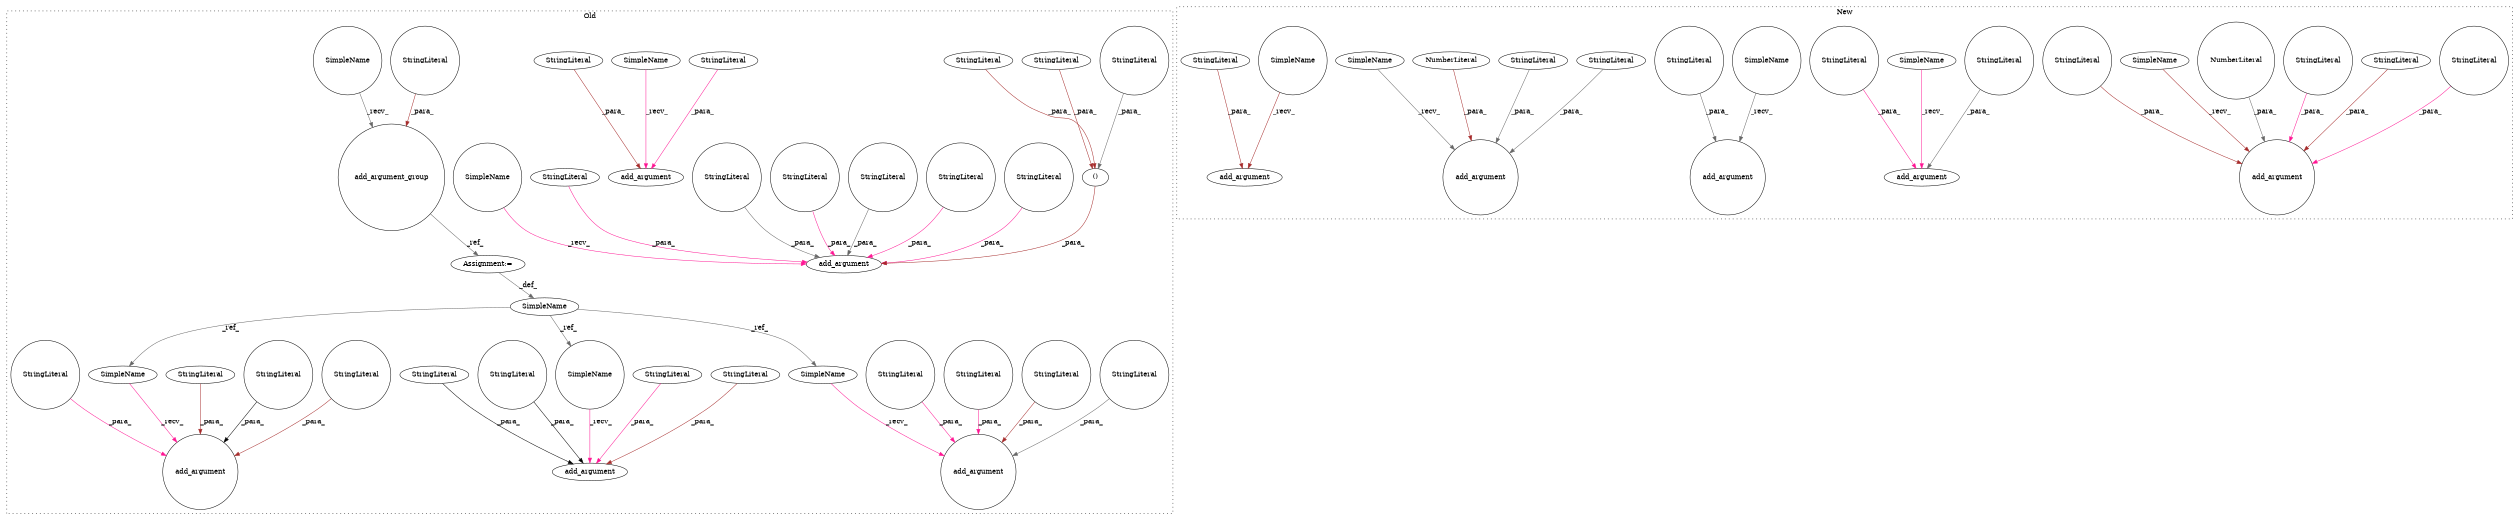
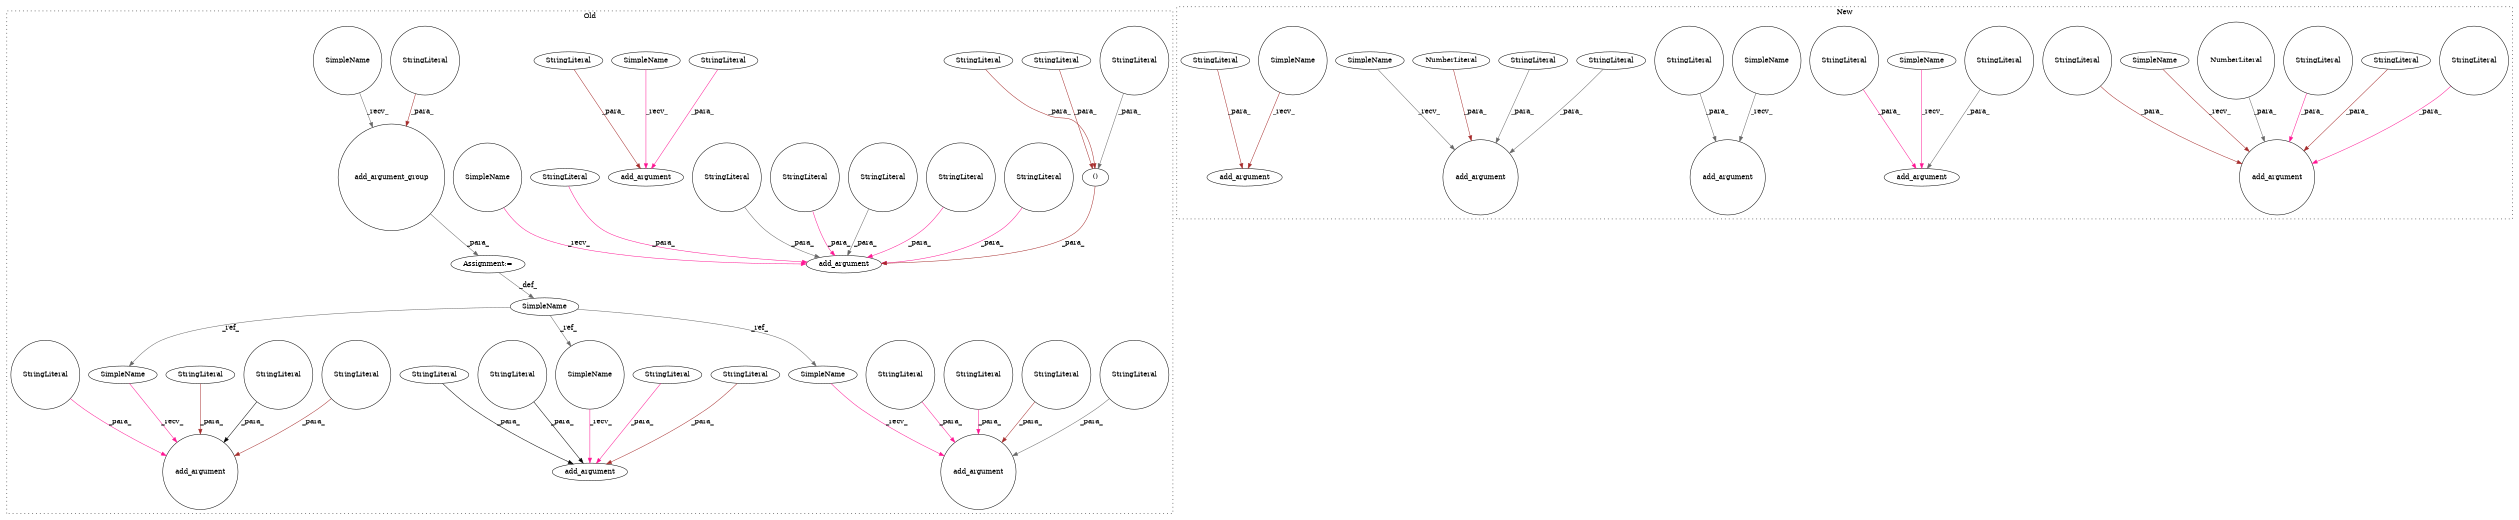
  digraph {
    node [a=45 l="13,1" shape=circle]
    edge [color=deeppink]
    n1 [a=32 l="19,1" label=add_argument_group s="18707,18774"]
    n2 [a=32 label=add_argument s="18991,19073"]
    n3 [a=42 l=16 label=SimpleName s=18678 shape=ellipse]
    n4 [a=32 label=add_argument s="18888,18967" shape=ellipse]
    n5 [l=48 label=StringLiteral s=18726]
    n6 [l=13 label=StringLiteral s=18923 shape=ellipse]
    n7 [l=12 label=StringLiteral s=19004]
    n8 [l=13 label=StringLiteral s=19028]
    n9 [l=9 label=StringLiteral s=18913]
    n10 [a=7 l=1 label="Assignment:=" s=18694 shape=ellipse]
    n11 [l=10 label=StringLiteral s=19017]
    n12 [l=30 label=StringLiteral s=18937 shape=ellipse]
    n13 [a=32 label=add_argument s="18798,18864"]
    n14 [a=32 label=add_argument s="17500,17580" shape=ellipse]
    n15 [l=21 label=StringLiteral s=18843]
    n16 [l=31 label=StringLiteral s=19042]
    n17 [l=52 label=StringLiteral s=17528 shape=ellipse]
    n18 [l=11 label=StringLiteral s=18901 shape=ellipse]
    n19 [l=9 label=StringLiteral s=17518 shape=ellipse]
    n20 [a=32 label=add_argument s="17975,18345" shape=ellipse]
    n21 [l=7 label=StringLiteral s=18821]
    n22 [l=4 label=StringLiteral s=17988]
    n23 [l=9 label=StringLiteral s=18811]
    n24 [l=13 label=StringLiteral s=18829 shape=ellipse]
    n25 [l=12 label=StringLiteral s=18024]
    n26 [l=14 label=StringLiteral s=17993]
    n27 [l=170 label=StringLiteral s=18175]
    n28 [l=10 label=StringLiteral s=18013]
    n29 [l=4 label=StringLiteral s=18008 shape=ellipse]
    n30 [a=106 l=131 label="()" s=18042 shape=ellipse]
    n31 [l=6 label=StringLiteral s=18074 shape=ellipse]
    n32 [l=3 label=StringLiteral s=18112]
    n33 [l=3 label=StringLiteral s=18128 shape=ellipse]
    n34 [a=42 l=11 label=SimpleName s=17963]
    n35 [a=42 l=11 label=SimpleName s=18695]
    n36 [a=42 l=11 label=SimpleName s=17488 shape=ellipse]
    n37 [a=42 l=16 label=SimpleName s=18781 shape=ellipse]
    n38 [a=42 l=16 label=SimpleName s=18974 shape=ellipse]
    n39 [a=42 l=16 label=SimpleName s=18871]
    n40 [a=32 label=add_argument s="19577,19802"]
    n41 [l=4 label=StringLiteral s=19590]
    n42 [l=13 label=StringLiteral s=19595]
    n43 [l=181 label=StringLiteral s=19621 shape=ellipse]
    n44 [a=32 label=add_argument s="19095,19146"]
    n45 [l=3 label=StringLiteral s=19609]
    n46 [a=32 label=add_argument s="19023,19077" shape=ellipse]
    n47 [l=10 label=StringLiteral s=19036]
    n48 [a=32 label=add_argument s="19329,19493"]
    n49 [l=27 label=StringLiteral s=19119]
    n50 [l=127 label=StringLiteral s=19366 shape=ellipse]
    n51 [l=12 label=StringLiteral s=19347 shape=ellipse]
    n52 [a=34 l=1 label=NumberLiteral s=19617]
    n53 [l=30 label=StringLiteral s=19047]
    n54 [a=32 label=add_argument s="19164,19311" shape=ellipse]
    n55 [a=34 l=1 label=NumberLiteral s=19364 shape=ellipse]
    n56 [l=12 label=StringLiteral s=19192 shape=ellipse]
    n57 [a=42 l=10 label=SimpleName s=19012 shape=ellipse]
    n58 [a=42 l=10 label=SimpleName s=19153]
    n59 [a=42 l=10 label=SimpleName s=19084]
    n60 [a=42 l=10 label=SimpleName s=19566 shape=ellipse]
    n61 [a=42 l=10 label=SimpleName s=19318 shape=ellipse]
    subgraph cluster_1 {
      label=Old
      style=dotted
      n1
      n2
      n3
      n4
      n5
      n6
      n7
      n8
      n9
      n10
      n11
      n12
      n13
      n14
      n15
      n16
      n17
      n18
      n19
      n20
      n21
      n22
      n23
      n24
      n25
      n26
      n27
      n28
      n29
      n30
      n31
      n32
      n33
      n34
      n35
      n36
      n37
      n38
      n39
    }
    subgraph cluster_2 {
      label=New
      style=dotted
      n40
      n41
      n42
      n43
      n44
      n45
      n46
      n47
      n48
      n49
      n50
      n51
      n52
      n53
      n54
      n55
      n56
      n57
      n58
      n59
      n60
      n61
    }
-   n1 -> n10 [label=_ref_ color=gray40]
+   n1 -> n10 [label=_para_ color=gray40]
    n3 -> n37 [label=_ref_ color=gray40]
    n3 -> n38 [label=_ref_ color=gray40]
    n3 -> n39 [label=_ref_ color=gray40]
    n5 -> n1 [label=_para_ color=brown]
    n6 -> n4 [label=_para_ color=brown]
    n7 -> n2 [label=_para_ color=gray40]
    n8 -> n2 [label=_para_ color=brown]
    n9 -> n4 [label=_para_ color=black]
    n10 -> n3 [label=_def_ color=gray40]
    n11 -> n2 [label=_para_]
    n12 -> n4 [label=_para_]
    n15 -> n13 [label=_para_ color=black]
    n16 -> n2 [label=_para_]
    n17 -> n14 [label=_para_ color=brown]
    n18 -> n4 [label=_para_ color=black]
    n19 -> n14 [label=_para_]
    n21 -> n13 [label=_para_]
    n22 -> n20 [label=_para_]
    n23 -> n13 [label=_para_ color=brown]
    n24 -> n13 [label=_para_ color=brown]
    n25 -> n20 [label=_para_]
    n26 -> n20 [label=_para_ color=gray40]
    n27 -> n20 [label=_para_]
    n28 -> n20 [label=_para_ color=gray40]
    n29 -> n20 [label=_para_]
    n30 -> n20 [label=_para_ color=brown]
    n31 -> n30 [label=_para_ color=brown]
    n32 -> n30 [label=_para_ color=gray40]
    n33 -> n30 [label=_para_ color=brown]
    n34 -> n20 [label=_recv_]
    n35 -> n1 [label=_recv_ color=gray40]
    n36 -> n14 [label=_recv_]
    n37 -> n13 [label=_recv_]
    n38 -> n2 [label=_recv_]
    n39 -> n4 [label=_recv_]
    n41 -> n40 [label=_para_ color=brown]
    n42 -> n40 [label=_para_]
    n43 -> n40 [label=_para_ color=brown]
    n45 -> n40 [label=_para_]
    n47 -> n46 [label=_para_ color=gray40]
    n49 -> n44 [label=_para_ color=gray40]
    n50 -> n48 [label=_para_ color=gray40]
    n51 -> n48 [label=_para_ color=gray40]
    n52 -> n40 [label=_para_ color=gray40]
    n53 -> n46 [label=_para_]
    n55 -> n48 [label=_para_ color=brown]
    n56 -> n54 [label=_para_ color=brown]
    n57 -> n46 [label=_recv_]
    n58 -> n54 [label=_recv_ color=brown]
    n59 -> n44 [label=_recv_ color=gray40]
    n60 -> n40 [label=_recv_ color=brown]
    n61 -> n48 [label=_recv_ color=gray40]
  }
